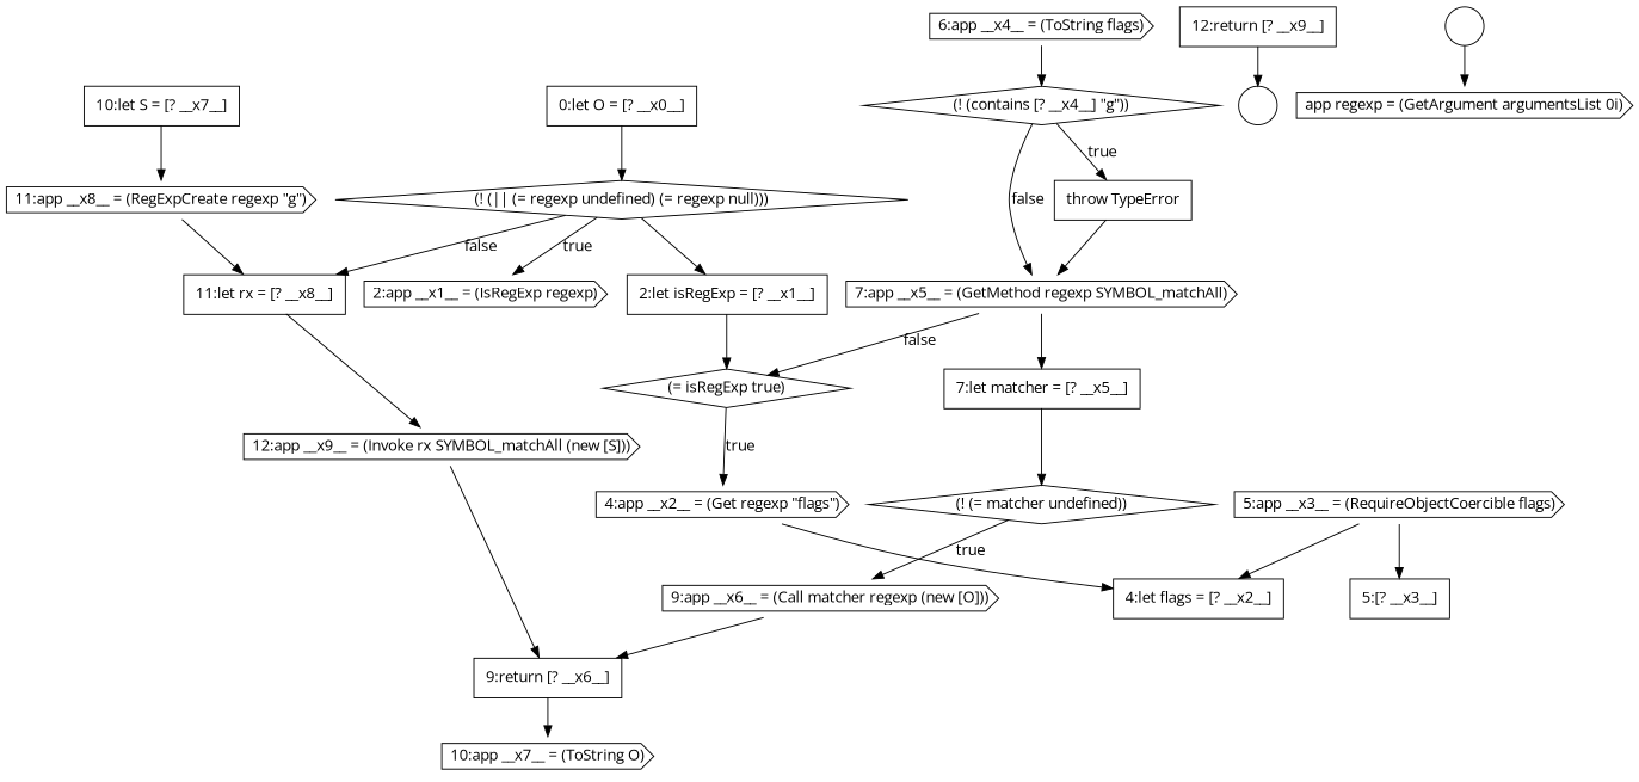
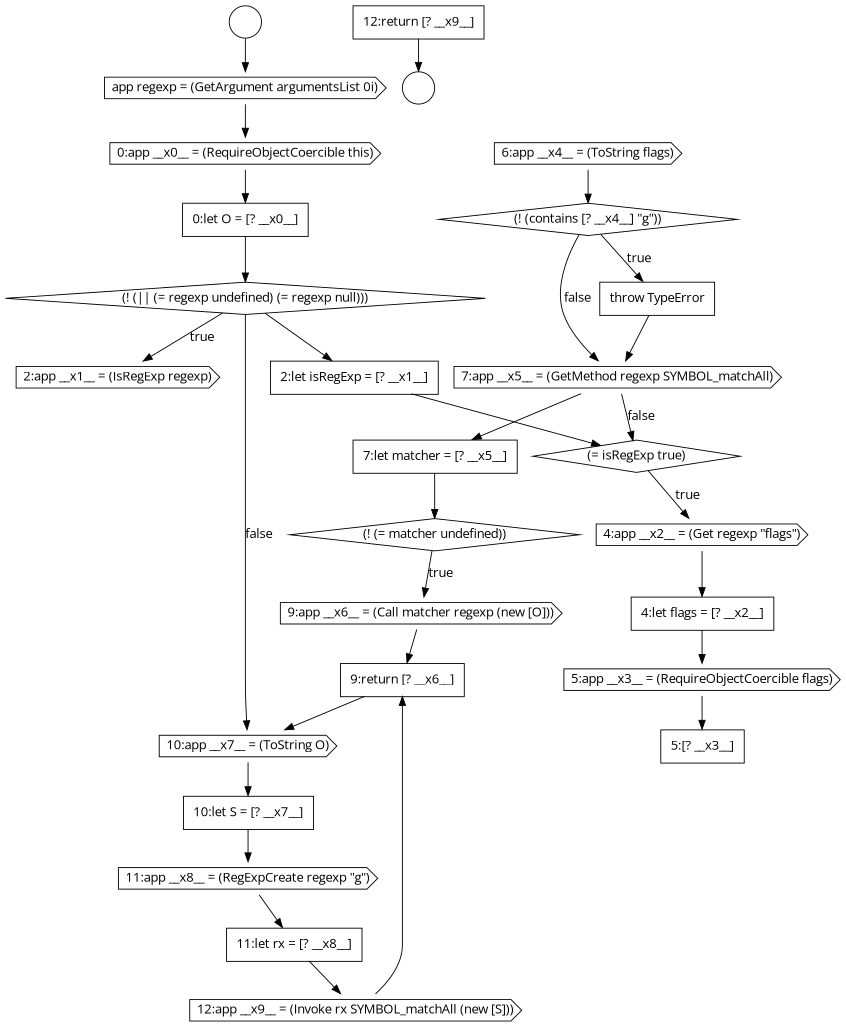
  digraph {
    fontname="Open Sans"
    node [color=black fillcolor=white fontname="Open Sans" shape=cds style=filled]
    edge [color=black fontname="Open Sans"]
    n1 [label=<<font color="black">7:app __x5__ = (GetMethod regexp SYMBOL_matchAll)</font>>]
    n2 [label=<<font color="black">     <table border="0" cellborder="1" cellspacing="0" cellpadding="10">       <tr><td align="left">7:let matcher = [? __x5__]</td></tr>     </table>   </font>> margin=0 shape=none]
    n3 [label=<<font color="black">(= isRegExp true)</font>> shape=diamond]
    n4 [label=<<font color="black">(! (= matcher undefined))</font>> shape=diamond]
    n5 [label=<<font color="black">4:app __x2__ = (Get regexp &quot;flags&quot;)</font>>]
    n6 [label=<<font color="black">     <table border="0" cellborder="1" cellspacing="0" cellpadding="10">       <tr><td align="left">4:let flags = [? __x2__]</td></tr>     </table>   </font>> margin=0 shape=none]
    n7 [label=<<font color="black">5:app __x3__ = (RequireObjectCoercible flags)</font>>]
    n8 [label=<<font color="black">(! (|| (= regexp undefined) (= regexp null)))</font>> shape=diamond]
    n9 [label=<<font color="black">2:app __x1__ = (IsRegExp regexp)</font>>]
    n10 [label=<<font color="black">10:app __x7__ = (ToString O)</font>>]
    n11 [label=<<font color="black">     <table border="0" cellborder="1" cellspacing="0" cellpadding="10">       <tr><td align="left">2:let isRegExp = [? __x1__]</td></tr>     </table>   </font>> margin=0 shape=none]
    n12 [label=<<font color="black">     <table border="0" cellborder="1" cellspacing="0" cellpadding="10">       <tr><td align="left">10:let S = [? __x7__]</td></tr>     </table>   </font>> margin=0 shape=none]
    n13 [label=<<font color="black">     <table border="0" cellborder="1" cellspacing="0" cellpadding="10">       <tr><td align="left">5:[? __x3__]</td></tr>     </table>   </font>> margin=0 shape=none]
    n14 [label=<<font color="black">6:app __x4__ = (ToString flags)</font>>]
    n15 [label=<<font color="black">(! (contains [? __x4__] &quot;g&quot;))</font>> shape=diamond]
    n16 [label=<<font color="black">     <table border="0" cellborder="1" cellspacing="0" cellpadding="10">       <tr><td align="left">11:let rx = [? __x8__]</td></tr>     </table>   </font>> margin=0 shape=none]
    n17 [label=<<font color="black">12:app __x9__ = (Invoke rx SYMBOL_matchAll (new [S]))</font>>]
    n18 [label=<<font color="black">     <table border="0" cellborder="1" cellspacing="0" cellpadding="10">       <tr><td align="left">9:return [? __x6__]</td></tr>     </table>   </font>> margin=0 shape=none]
    n19 [label=<<font color="black">11:app __x8__ = (RegExpCreate regexp &quot;g&quot;)</font>>]
    n20 [label=<<font color="black">     <table border="0" cellborder="1" cellspacing="0" cellpadding="10">       <tr><td align="left">throw TypeError</td></tr>     </table>   </font>> margin=0 shape=none]
+   n21 [label=<<font color="black">0:app __x0__ = (RequireObjectCoercible this)</font>>]
    n22 [label=<<font color="black">     <table border="0" cellborder="1" cellspacing="0" cellpadding="10">       <tr><td align="left">0:let O = [? __x0__]</td></tr>     </table>   </font>> margin=0 shape=none]
    n23 [label=" " shape=circle]
    n24 [label=<<font color="black">     <table border="0" cellborder="1" cellspacing="0" cellpadding="10">       <tr><td align="left">12:return [? __x9__]</td></tr>     </table>   </font>> margin=0 shape=none]
    n25 [label=<<font color="black">9:app __x6__ = (Call matcher regexp (new [O]))</font>>]
    n26 [label=<<font color="black">app regexp = (GetArgument argumentsList 0i)</font>>]
    n27 [label=" " shape=circle]
    n1 -> n2
    n1 -> n3 [label=<<font color="black">false</font>>]
    n2 -> n4
    n3 -> n5 [label=<<font color="black">true</font>>]
    n4 -> n25 [label=<<font color="black">true</font>>]
    n5 -> n6
-   n7 -> n6
+   n6 -> n7
    n7 -> n13
    n8 -> n9 [label=<<font color="black">true</font>>]
-   n8 -> n16 [label=<<font color="black">false</font>>]
+   n8 -> n10 [label=<<font color="black">false</font>>]
    n8 -> n11
+   n10 -> n12
    n11 -> n3
    n12 -> n19
    n14 -> n15
    n15 -> n1 [label=<<font color="black">false</font>>]
    n15 -> n20 [label=<<font color="black">true</font>>]
    n16 -> n17
    n17 -> n18
    n18 -> n10
    n19 -> n16
    n20 -> n1
+   n21 -> n22
    n22 -> n8
    n24 -> n23
    n25 -> n18
+   n26 -> n21
    n27 -> n26
  }
